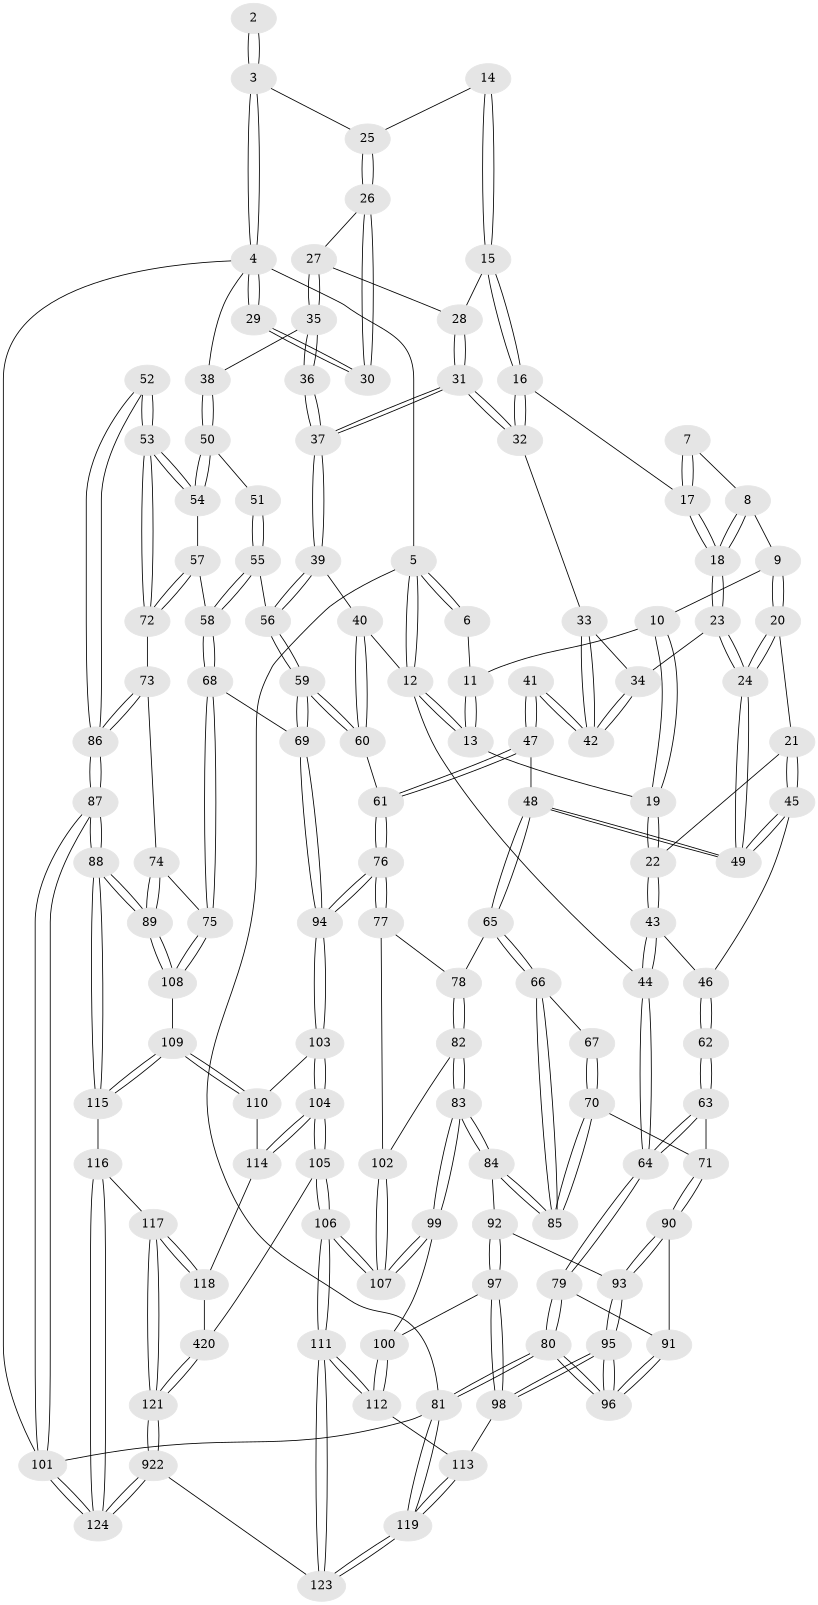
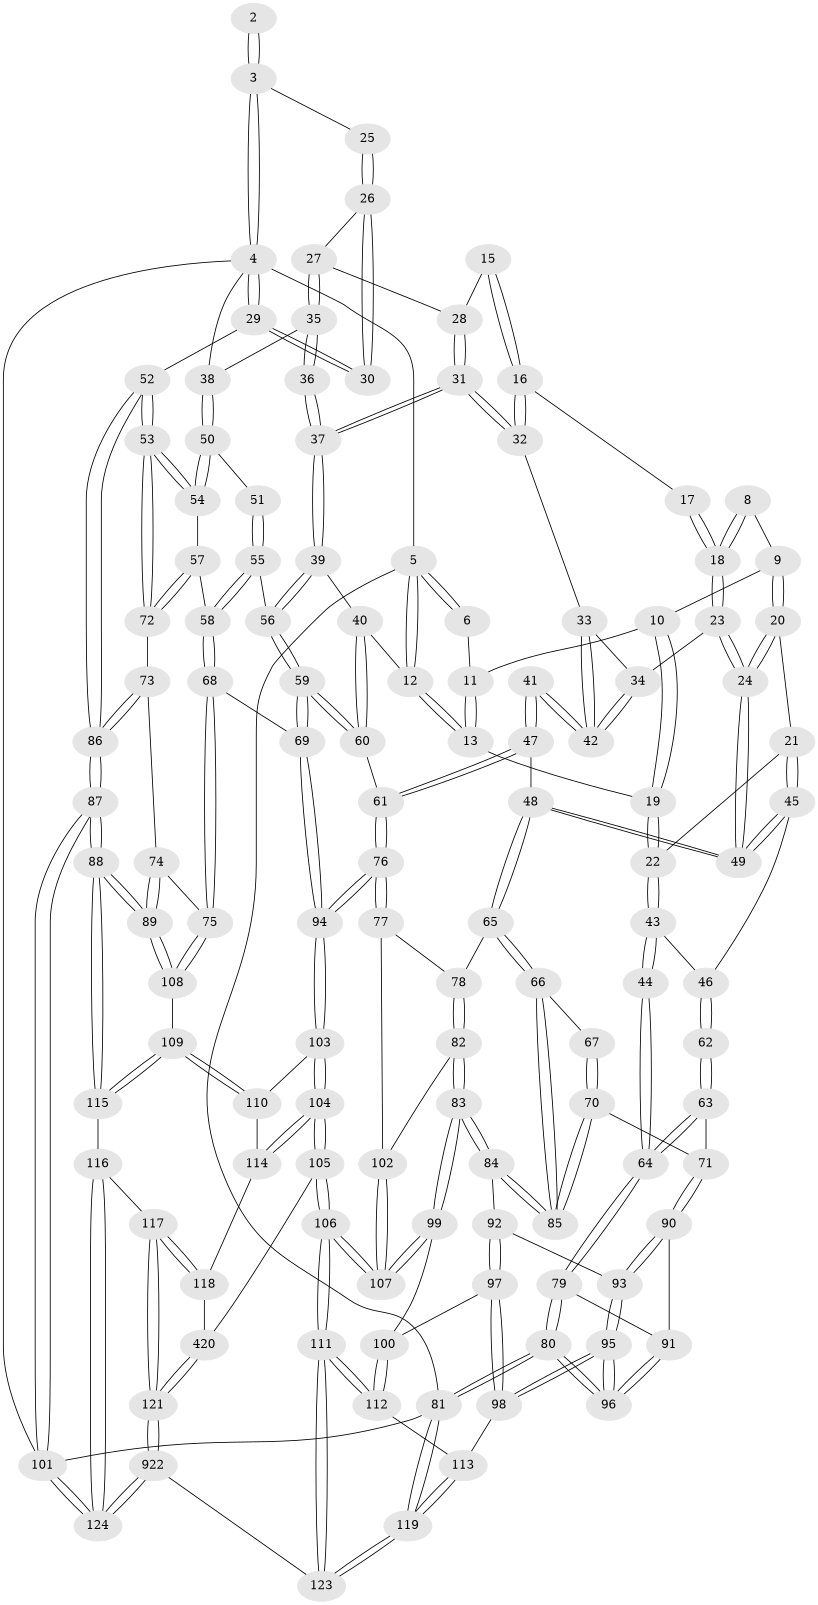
  graph {
    node [color=gray90 style=filled]
    2
    3
-   7
    8
    17
    4
    25
-   14
    15
    5
    29
    101
    38
    26
    6
    12
    81
    30
    52
    124
    11
    13
    44
    119
    9
    18
    10
    20
    23
    19
    21
    24
    22
    64
    16
    28
    32
    31
    33
    34
    43
    45
    49
    46
    42
    27
    35
    36
    37
    53
    86
    50
    39
    51
    55
    40
    56
    54
    60
    59
    41
    47
    61
    48
    62
    79
    63
    65
    76
    66
    78
    57
    58
    72
    87
    73
    68
    69
    75
    94
    77
    71
    67
    70
    90
    80
    91
    85
    82
    108
    103
    93
    74
    89
    109
    102
    107
    83
    96
    123
    84
    99
    92
    100
    97
    88
    115
    116
    95
    98
    104
    110
    113
    112
    105
    114
    106
    n118 [label=420]
    118
    111
    121
    117
    n123 [label=922]
    2 -- 3
    2 -- 3
    3 -- 4
    3 -- 4
    3 -- 25
-   7 -- 8
-   7 -- 17
-   7 -- 17
    8 -- 9
    8 -- 18
    8 -- 18
    17 -- 18
    17 -- 18
    4 -- 5
    4 -- 29
    4 -- 29
    4 -- 101
    4 -- 38
    25 -- 26
    25 -- 26
-   14 -- 25
-   14 -- 15
-   14 -- 15
    15 -- 16
    15 -- 16
    15 -- 28
    5 -- 6
    5 -- 6
    5 -- 12
    5 -- 12
    5 -- 81
    29 -- 30
    29 -- 30
+   29 -- 52
    101 -- 124
    101 -- 124
    38 -- 50
    38 -- 50
    26 -- 30
    26 -- 30
    26 -- 27
    6 -- 11
    12 -- 13
    12 -- 13
-   12 -- 44
    81 -- 101
    81 -- 119
    81 -- 119
    52 -- 53
    52 -- 53
    52 -- 86
    52 -- 86
    11 -- 13
    11 -- 13
    13 -- 19
    44 -- 64
    44 -- 64
    119 -- 123
    119 -- 123
    9 -- 10
    9 -- 20
    9 -- 20
    18 -- 23
    18 -- 23
    10 -- 11
    10 -- 19
    10 -- 19
    20 -- 21
    20 -- 24
    20 -- 24
    23 -- 24
    23 -- 24
    23 -- 34
    19 -- 22
    19 -- 22
    21 -- 22
    21 -- 45
    21 -- 45
    24 -- 49
    24 -- 49
    22 -- 43
    22 -- 43
    64 -- 79
    64 -- 79
    16 -- 17
    16 -- 32
    16 -- 32
    28 -- 31
    28 -- 31
    32 -- 33
    31 -- 32
    31 -- 32
    31 -- 37
    31 -- 37
    33 -- 34
    33 -- 42
    33 -- 42
    34 -- 42
    34 -- 42
    43 -- 44
    43 -- 44
    43 -- 46
    45 -- 49
    45 -- 49
    45 -- 46
    46 -- 62
    46 -- 62
    27 -- 28
    27 -- 35
    27 -- 35
    35 -- 38
    35 -- 36
    35 -- 36
    36 -- 37
    36 -- 37
    37 -- 39
    37 -- 39
    53 -- 54
    53 -- 54
    53 -- 72
    53 -- 72
    86 -- 87
    86 -- 87
    50 -- 51
    50 -- 54
    50 -- 54
    39 -- 40
    39 -- 56
    39 -- 56
    51 -- 55
    51 -- 55
    55 -- 56
    55 -- 58
    55 -- 58
    40 -- 12
    40 -- 60
    40 -- 60
    56 -- 59
    56 -- 59
    54 -- 57
    60 -- 61
    59 -- 60
    59 -- 60
    59 -- 69
    59 -- 69
    41 -- 42
    41 -- 42
    41 -- 47
    41 -- 47
    47 -- 61
    47 -- 61
    47 -- 48
    61 -- 76
    61 -- 76
    48 -- 49
    48 -- 49
    48 -- 65
    48 -- 65
    62 -- 63
    62 -- 63
    79 -- 80
    79 -- 80
    79 -- 91
    63 -- 64
    63 -- 64
    63 -- 71
    65 -- 66
    65 -- 66
    65 -- 78
    76 -- 94
    76 -- 94
    76 -- 77
    76 -- 77
    66 -- 67
    66 -- 85
    66 -- 85
    78 -- 82
    78 -- 82
    57 -- 58
    57 -- 72
    57 -- 72
    58 -- 68
    58 -- 68
    72 -- 73
    87 -- 101
    87 -- 101
    87 -- 88
    87 -- 88
    73 -- 86
    73 -- 86
    73 -- 74
    68 -- 69
    68 -- 75
    68 -- 75
    69 -- 94
    69 -- 94
    75 -- 108
    75 -- 108
    94 -- 103
    94 -- 103
    77 -- 78
    77 -- 102
    71 -- 90
    71 -- 90
    67 -- 70
    67 -- 70
    70 -- 71
    70 -- 85
    70 -- 85
    90 -- 91
    90 -- 93
    90 -- 93
    80 -- 81
    80 -- 81
    80 -- 96
    80 -- 96
    91 -- 96
    91 -- 96
    82 -- 102
    82 -- 83
    82 -- 83
    108 -- 109
    103 -- 104
    103 -- 104
    103 -- 110
    93 -- 95
    93 -- 95
    74 -- 75
    74 -- 89
    74 -- 89
    89 -- 108
    89 -- 108
    109 -- 115
    109 -- 115
    109 -- 110
    109 -- 110
    102 -- 107
    102 -- 107
    83 -- 84
    83 -- 84
    83 -- 99
    83 -- 99
    84 -- 85
    84 -- 85
    84 -- 92
    99 -- 107
    99 -- 107
    99 -- 100
    92 -- 93
    92 -- 97
    92 -- 97
    100 -- 112
    100 -- 112
    97 -- 100
    97 -- 98
    97 -- 98
    88 -- 89
    88 -- 89
    88 -- 115
    88 -- 115
    115 -- 116
    116 -- 124
    116 -- 124
    116 -- 117
    95 -- 96
    95 -- 96
    95 -- 98
    95 -- 98
    98 -- 113
    104 -- 105
    104 -- 105
    104 -- 114
    104 -- 114
    110 -- 114
    113 -- 119
    113 -- 119
    112 -- 113
    105 -- 106
    105 -- 106
    105 -- n118
    114 -- 118
    106 -- 107
    106 -- 107
    106 -- 111
    106 -- 111
    n118 -- 121
    n118 -- 121
    118 -- n118
    111 -- 123
    111 -- 123
    111 -- 112
    111 -- 112
    121 -- n123
    121 -- n123
    117 -- 118
    117 -- 118
    117 -- 121
    117 -- 121
    n123 -- 124
    n123 -- 124
    n123 -- 123
  }
